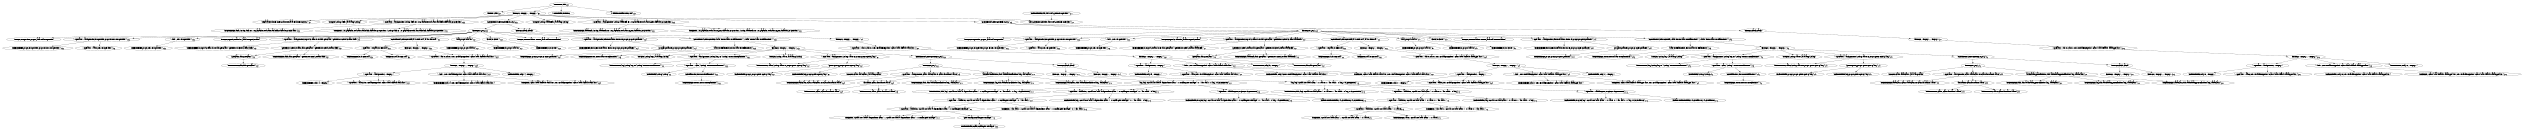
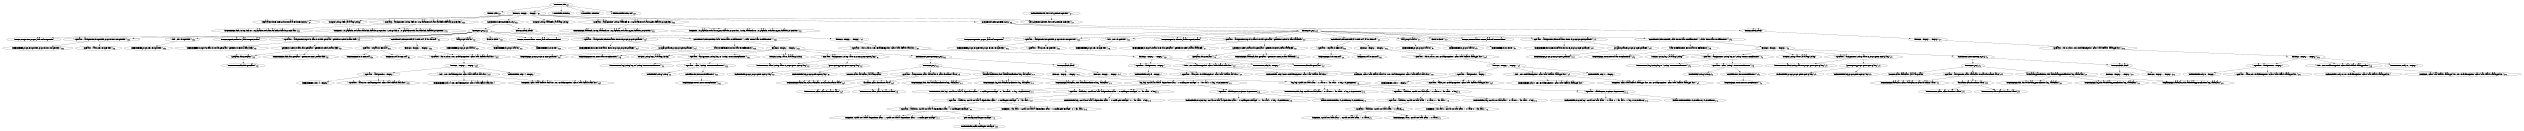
  digraph {
    n1 [label=<(METHOD,init)<SUB>250</SUB>>]
    n2 [label=<(PARAM,this)<SUB>250</SUB>>]
    n3 [label=<(BLOCK,&lt;empty&gt;,&lt;empty&gt;)<SUB>250</SUB>>]
    n4 [label=<(MODIFIER,PUBLIC)>]
+   n5 [label=<(MODIFIER,VIRTUAL)>]
    n6 [label=<(METHOD_RETURN,void)<SUB>250</SUB>>]
    n7 [label=<(setJavaVersionProperty,this.setJavaVersionProperty())<SUB>251</SUB>>]
    n8 [label=<(LOCAL,String defs: java.lang.String)>]
    n9 [label=<(&lt;operator&gt;.assignment,String defs = &quot;/org/apache/tools/ant/taskdefs/defaults.properties&quot;)<SUB>253</SUB>>]
    n10 [label=<(CONTROL_STRUCTURE,try,try)<SUB>255</SUB>>]
    n11 [label=<(LOCAL,String dataDefs: java.lang.String)>]
    n12 [label=<(&lt;operator&gt;.assignment,String dataDefs = &quot;/org/apache/tools/ant/types/defaults.properties&quot;)<SUB>283</SUB>>]
    n13 [label=<(CONTROL_STRUCTURE,try,try)<SUB>285</SUB>>]
    n14 [label=<(setSystemProperties,this.setSystemProperties())<SUB>311</SUB>>]
    n15 [label=<(IDENTIFIER,defs,String defs = &quot;/org/apache/tools/ant/taskdefs/defaults.properties&quot;)<SUB>253</SUB>>]
    n16 [label=<(LITERAL,&quot;/org/apache/tools/ant/taskdefs/defaults.properties&quot;,String defs = &quot;/org/apache/tools/ant/taskdefs/defaults.properties&quot;)<SUB>253</SUB>>]
    n17 [label=<(BLOCK,try,try)<SUB>255</SUB>>]
    n18 [label=<(BLOCK,catch,catch)>]
    n19 [label=<(IDENTIFIER,dataDefs,String dataDefs = &quot;/org/apache/tools/ant/types/defaults.properties&quot;)<SUB>283</SUB>>]
    n20 [label=<(LITERAL,&quot;/org/apache/tools/ant/types/defaults.properties&quot;,String dataDefs = &quot;/org/apache/tools/ant/types/defaults.properties&quot;)<SUB>283</SUB>>]
    n21 [label=<(BLOCK,try,try)<SUB>285</SUB>>]
    n22 [label=<(BLOCK,catch,catch)>]
    n23 [label=<(LOCAL,Properties props: java.util.Properties)>]
    n24 [label=<(&lt;operator&gt;.assignment,Properties props = new Properties())<SUB>256</SUB>>]
    n25 [label=<(&lt;init&gt;,new Properties())<SUB>256</SUB>>]
    n26 [label=<(LOCAL,InputStream in: java.io.InputStream)>]
    n27 [label=<(&lt;operator&gt;.assignment,InputStream in = this.getClass().getResourceAsStream(defs))<SUB>257</SUB>>]
    n28 [label=<(CONTROL_STRUCTURE,if (in == null),if (in == null))<SUB>258</SUB>>]
    n29 [label=<(load,props.load(in))<SUB>261</SUB>>]
    n30 [label=<(close,in.close())<SUB>262</SUB>>]
    n31 [label=<(LOCAL,Enumeration enum: java.util.Enumeration)>]
    n32 [label=<(&lt;operator&gt;.assignment,Enumeration enum = props.propertyNames())<SUB>264</SUB>>]
    n33 [label=<(CONTROL_STRUCTURE,while (enum.hasMoreElements()),while (enum.hasMoreElements()))<SUB>265</SUB>>]
    n34 [label=<(BLOCK,&lt;empty&gt;,&lt;empty&gt;)<SUB>279</SUB>>]
    n35 [label=<(IDENTIFIER,props,Properties props = new Properties())<SUB>256</SUB>>]
    n36 [label=<(&lt;operator&gt;.alloc,new Properties())<SUB>256</SUB>>]
    n37 [label=<(IDENTIFIER,props,new Properties())<SUB>256</SUB>>]
    n38 [label=<(IDENTIFIER,in,InputStream in = this.getClass().getResourceAsStream(defs))<SUB>257</SUB>>]
    n39 [label=<(getResourceAsStream,this.getClass().getResourceAsStream(defs))<SUB>257</SUB>>]
    n40 [label=<(&lt;operator&gt;.equals,in == null)<SUB>258</SUB>>]
    n41 [label=<(BLOCK,&lt;empty&gt;,&lt;empty&gt;)<SUB>258</SUB>>]
    n42 [label=<(IDENTIFIER,props,props.load(in))<SUB>261</SUB>>]
    n43 [label=<(IDENTIFIER,in,props.load(in))<SUB>261</SUB>>]
    n44 [label=<(IDENTIFIER,in,in.close())<SUB>262</SUB>>]
    n45 [label=<(IDENTIFIER,enum,Enumeration enum = props.propertyNames())<SUB>264</SUB>>]
    n46 [label=<(propertyNames,props.propertyNames())<SUB>264</SUB>>]
    n47 [label=<(hasMoreElements,enum.hasMoreElements())<SUB>265</SUB>>]
    n48 [label=<(BLOCK,&lt;empty&gt;,&lt;empty&gt;)<SUB>265</SUB>>]
    n49 [label=<(getClass,this.getClass())<SUB>257</SUB>>]
    n50 [label=<(IDENTIFIER,defs,this.getClass().getResourceAsStream(defs))<SUB>257</SUB>>]
    n51 [label=<(IDENTIFIER,this,this.getClass())<SUB>257</SUB>>]
    n52 [label=<(IDENTIFIER,in,in == null)<SUB>258</SUB>>]
    n53 [label=<(LITERAL,null,in == null)<SUB>258</SUB>>]
    n54 [label=<(&lt;operator&gt;.throw,throw new BuildException(&quot;Can't load default task list&quot;);)<SUB>259</SUB>>]
    n55 [label=<(BLOCK,&lt;empty&gt;,&lt;empty&gt;)<SUB>259</SUB>>]
    n56 [label=<(&lt;operator&gt;.assignment,&lt;empty&gt;)>]
    n57 [label=<(&lt;init&gt;,new BuildException(&quot;Can't load default task list&quot;))<SUB>259</SUB>>]
    n58 [label=<(IDENTIFIER,$obj14,&lt;empty&gt;)>]
    n59 [label=<(IDENTIFIER,$obj14,&lt;empty&gt;)>]
    n60 [label=<(&lt;operator&gt;.alloc,new BuildException(&quot;Can't load default task list&quot;))<SUB>259</SUB>>]
    n61 [label=<(IDENTIFIER,$obj14,new BuildException(&quot;Can't load default task list&quot;))>]
    n62 [label=<(LITERAL,&quot;Can't load default task list&quot;,new BuildException(&quot;Can't load default task list&quot;))<SUB>259</SUB>>]
    n63 [label=<(IDENTIFIER,props,props.propertyNames())<SUB>264</SUB>>]
    n64 [label=<(IDENTIFIER,enum,enum.hasMoreElements())<SUB>265</SUB>>]
    n65 [label=<(LOCAL,String key: java.lang.String)>]
    n66 [label=<(&lt;operator&gt;.assignment,String key = (String) enum.nextElement())<SUB>266</SUB>>]
    n67 [label=<(LOCAL,String value: java.lang.String)>]
    n68 [label=<(&lt;operator&gt;.assignment,String value = props.getProperty(key))<SUB>267</SUB>>]
    n69 [label=<(CONTROL_STRUCTURE,try,try)<SUB>268</SUB>>]
    n70 [label=<(IDENTIFIER,key,String key = (String) enum.nextElement())<SUB>266</SUB>>]
    n71 [label=<(&lt;operator&gt;.cast,(String) enum.nextElement())<SUB>266</SUB>>]
    n72 [label=<(IDENTIFIER,value,String value = props.getProperty(key))<SUB>267</SUB>>]
    n73 [label=<(getProperty,props.getProperty(key))<SUB>267</SUB>>]
    n74 [label=<(BLOCK,try,try)<SUB>268</SUB>>]
    n75 [label=<(BLOCK,catch,catch)>]
    n76 [label=<(TYPE_REF,String,String)<SUB>266</SUB>>]
    n77 [label=<(nextElement,enum.nextElement())<SUB>266</SUB>>]
    n78 [label=<(IDENTIFIER,enum,enum.nextElement())<SUB>266</SUB>>]
    n79 [label=<(IDENTIFIER,props,props.getProperty(key))<SUB>267</SUB>>]
    n80 [label=<(IDENTIFIER,key,props.getProperty(key))<SUB>267</SUB>>]
    n81 [label=<(LOCAL,Class taskClass: java.lang.Class)>]
    n82 [label=<(&lt;operator&gt;.assignment,Class taskClass = Class.forName(value))<SUB>269</SUB>>]
    n83 [label=<(addTaskDefinition,this.addTaskDefinition(key, taskClass))<SUB>270</SUB>>]
    n84 [label=<(BLOCK,&lt;empty&gt;,&lt;empty&gt;)<SUB>271</SUB>>]
    n85 [label=<(BLOCK,&lt;empty&gt;,&lt;empty&gt;)<SUB>274</SUB>>]
    n86 [label=<(IDENTIFIER,taskClass,Class taskClass = Class.forName(value))<SUB>269</SUB>>]
    n87 [label=<(forName,Class.forName(value))<SUB>269</SUB>>]
    n88 [label=<(IDENTIFIER,this,this.addTaskDefinition(key, taskClass))<SUB>270</SUB>>]
    n89 [label=<(IDENTIFIER,key,this.addTaskDefinition(key, taskClass))<SUB>270</SUB>>]
    n90 [label=<(IDENTIFIER,taskClass,this.addTaskDefinition(key, taskClass))<SUB>270</SUB>>]
    n91 [label=<(IDENTIFIER,Class,Class.forName(value))<SUB>269</SUB>>]
    n92 [label=<(IDENTIFIER,value,Class.forName(value))<SUB>269</SUB>>]
    n93 [label=<(log,log(&quot;Could not load a dependent class (&quot; + ncdfe.getMessage() + &quot;) for task &quot; + key, MSG_DEBUG))<SUB>272</SUB>>]
    n94 [label=<(log,log(&quot;Could not load class (&quot; + value + &quot;) for task &quot; + key, MSG_DEBUG))<SUB>275</SUB>>]
    n95 [label=<(IDENTIFIER,this,log(&quot;Could not load a dependent class (&quot; + ncdfe.getMessage() + &quot;) for task &quot; + key, MSG_DEBUG))<SUB>272</SUB>>]
    n96 [label=<(&lt;operator&gt;.addition,&quot;Could not load a dependent class (&quot; + ncdfe.getMessage() + &quot;) for task &quot; + key)<SUB>272</SUB>>]
    n97 [label=<(&lt;operator&gt;.fieldAccess,Project.MSG_DEBUG)<SUB>273</SUB>>]
    n98 [label=<(&lt;operator&gt;.addition,&quot;Could not load a dependent class (&quot; + ncdfe.getMessage() + &quot;) for task &quot;)<SUB>272</SUB>>]
    n99 [label=<(IDENTIFIER,key,&quot;Could not load a dependent class (&quot; + ncdfe.getMessage() + &quot;) for task &quot; + key)<SUB>273</SUB>>]
    n100 [label=<(IDENTIFIER,Project,log(&quot;Could not load a dependent class (&quot; + ncdfe.getMessage() + &quot;) for task &quot; + key, MSG_DEBUG))<SUB>273</SUB>>]
    n101 [label=<(FIELD_IDENTIFIER,MSG_DEBUG,MSG_DEBUG)<SUB>273</SUB>>]
    n102 [label=<(&lt;operator&gt;.addition,&quot;Could not load a dependent class (&quot; + ncdfe.getMessage())<SUB>272</SUB>>]
    n103 [label=<(LITERAL,&quot;) for task &quot;,&quot;Could not load a dependent class (&quot; + ncdfe.getMessage() + &quot;) for task &quot;)<SUB>273</SUB>>]
    n104 [label=<(LITERAL,&quot;Could not load a dependent class (&quot;,&quot;Could not load a dependent class (&quot; + ncdfe.getMessage())<SUB>272</SUB>>]
    n105 [label=<(getMessage,ncdfe.getMessage())<SUB>273</SUB>>]
    n106 [label=<(IDENTIFIER,ncdfe,ncdfe.getMessage())<SUB>253</SUB>>]
    n107 [label=<(IDENTIFIER,this,log(&quot;Could not load class (&quot; + value + &quot;) for task &quot; + key, MSG_DEBUG))<SUB>275</SUB>>]
    n108 [label=<(&lt;operator&gt;.addition,&quot;Could not load class (&quot; + value + &quot;) for task &quot; + key)<SUB>275</SUB>>]
    n109 [label=<(&lt;operator&gt;.fieldAccess,Project.MSG_DEBUG)<SUB>276</SUB>>]
    n110 [label=<(&lt;operator&gt;.addition,&quot;Could not load class (&quot; + value + &quot;) for task &quot;)<SUB>275</SUB>>]
    n111 [label=<(IDENTIFIER,key,&quot;Could not load class (&quot; + value + &quot;) for task &quot; + key)<SUB>276</SUB>>]
    n112 [label=<(IDENTIFIER,Project,log(&quot;Could not load class (&quot; + value + &quot;) for task &quot; + key, MSG_DEBUG))<SUB>276</SUB>>]
    n113 [label=<(FIELD_IDENTIFIER,MSG_DEBUG,MSG_DEBUG)<SUB>276</SUB>>]
    n114 [label=<(&lt;operator&gt;.addition,&quot;Could not load class (&quot; + value)<SUB>275</SUB>>]
    n115 [label=<(LITERAL,&quot;) for task &quot;,&quot;Could not load class (&quot; + value + &quot;) for task &quot;)<SUB>276</SUB>>]
    n116 [label=<(LITERAL,&quot;Could not load class (&quot;,&quot;Could not load class (&quot; + value)<SUB>275</SUB>>]
    n117 [label=<(IDENTIFIER,value,&quot;Could not load class (&quot; + value)<SUB>275</SUB>>]
    n118 [label=<(&lt;operator&gt;.throw,throw new BuildException(&quot;Can't load default task list&quot;);)<SUB>280</SUB>>]
    n119 [label=<(BLOCK,&lt;empty&gt;,&lt;empty&gt;)<SUB>280</SUB>>]
    n120 [label=<(&lt;operator&gt;.assignment,&lt;empty&gt;)>]
    n121 [label=<(&lt;init&gt;,new BuildException(&quot;Can't load default task list&quot;))<SUB>280</SUB>>]
    n122 [label=<(IDENTIFIER,$obj15,&lt;empty&gt;)>]
    n123 [label=<(IDENTIFIER,$obj15,&lt;empty&gt;)>]
    n124 [label=<(&lt;operator&gt;.alloc,new BuildException(&quot;Can't load default task list&quot;))<SUB>280</SUB>>]
    n125 [label=<(IDENTIFIER,$obj15,new BuildException(&quot;Can't load default task list&quot;))>]
    n126 [label=<(LITERAL,&quot;Can't load default task list&quot;,new BuildException(&quot;Can't load default task list&quot;))<SUB>280</SUB>>]
    n127 [label=<(LOCAL,Properties props: java.util.Properties)>]
    n128 [label=<(&lt;operator&gt;.assignment,Properties props = new Properties())<SUB>286</SUB>>]
    n129 [label=<(&lt;init&gt;,new Properties())<SUB>286</SUB>>]
    n130 [label=<(LOCAL,InputStream in: java.io.InputStream)>]
    n131 [label=<(&lt;operator&gt;.assignment,InputStream in = this.getClass().getResourceAsStream(dataDefs))<SUB>287</SUB>>]
    n132 [label=<(CONTROL_STRUCTURE,if (in == null),if (in == null))<SUB>288</SUB>>]
    n133 [label=<(load,props.load(in))<SUB>291</SUB>>]
    n134 [label=<(close,in.close())<SUB>292</SUB>>]
    n135 [label=<(LOCAL,Enumeration enum: java.util.Enumeration)>]
    n136 [label=<(&lt;operator&gt;.assignment,Enumeration enum = props.propertyNames())<SUB>294</SUB>>]
    n137 [label=<(CONTROL_STRUCTURE,while (enum.hasMoreElements()),while (enum.hasMoreElements()))<SUB>295</SUB>>]
    n138 [label=<(BLOCK,&lt;empty&gt;,&lt;empty&gt;)<SUB>307</SUB>>]
    n139 [label=<(IDENTIFIER,props,Properties props = new Properties())<SUB>286</SUB>>]
    n140 [label=<(&lt;operator&gt;.alloc,new Properties())<SUB>286</SUB>>]
    n141 [label=<(IDENTIFIER,props,new Properties())<SUB>286</SUB>>]
    n142 [label=<(IDENTIFIER,in,InputStream in = this.getClass().getResourceAsStream(dataDefs))<SUB>287</SUB>>]
    n143 [label=<(getResourceAsStream,this.getClass().getResourceAsStream(dataDefs))<SUB>287</SUB>>]
    n144 [label=<(&lt;operator&gt;.equals,in == null)<SUB>288</SUB>>]
    n145 [label=<(BLOCK,&lt;empty&gt;,&lt;empty&gt;)<SUB>288</SUB>>]
    n146 [label=<(IDENTIFIER,props,props.load(in))<SUB>291</SUB>>]
    n147 [label=<(IDENTIFIER,in,props.load(in))<SUB>291</SUB>>]
    n148 [label=<(IDENTIFIER,in,in.close())<SUB>292</SUB>>]
    n149 [label=<(IDENTIFIER,enum,Enumeration enum = props.propertyNames())<SUB>294</SUB>>]
    n150 [label=<(propertyNames,props.propertyNames())<SUB>294</SUB>>]
    n151 [label=<(hasMoreElements,enum.hasMoreElements())<SUB>295</SUB>>]
    n152 [label=<(BLOCK,&lt;empty&gt;,&lt;empty&gt;)<SUB>295</SUB>>]
    n153 [label=<(getClass,this.getClass())<SUB>287</SUB>>]
    n154 [label=<(IDENTIFIER,dataDefs,this.getClass().getResourceAsStream(dataDefs))<SUB>287</SUB>>]
    n155 [label=<(IDENTIFIER,this,this.getClass())<SUB>287</SUB>>]
    n156 [label=<(IDENTIFIER,in,in == null)<SUB>288</SUB>>]
    n157 [label=<(LITERAL,null,in == null)<SUB>288</SUB>>]
    n158 [label=<(&lt;operator&gt;.throw,throw new BuildException(&quot;Can't load default datatype list&quot;);)<SUB>289</SUB>>]
    n159 [label=<(BLOCK,&lt;empty&gt;,&lt;empty&gt;)<SUB>289</SUB>>]
    n160 [label=<(&lt;operator&gt;.assignment,&lt;empty&gt;)>]
    n161 [label=<(&lt;init&gt;,new BuildException(&quot;Can't load default datatype list&quot;))<SUB>289</SUB>>]
    n162 [label=<(IDENTIFIER,$obj17,&lt;empty&gt;)>]
    n163 [label=<(IDENTIFIER,$obj17,&lt;empty&gt;)>]
    n164 [label=<(&lt;operator&gt;.alloc,new BuildException(&quot;Can't load default datatype list&quot;))<SUB>289</SUB>>]
    n165 [label=<(IDENTIFIER,$obj17,new BuildException(&quot;Can't load default datatype list&quot;))>]
    n166 [label=<(LITERAL,&quot;Can't load default datatype list&quot;,new BuildException(&quot;Can't load default datatype list&quot;))<SUB>289</SUB>>]
    n167 [label=<(IDENTIFIER,props,props.propertyNames())<SUB>294</SUB>>]
    n168 [label=<(IDENTIFIER,enum,enum.hasMoreElements())<SUB>295</SUB>>]
    n169 [label=<(LOCAL,String key: java.lang.String)>]
    n170 [label=<(&lt;operator&gt;.assignment,String key = (String) enum.nextElement())<SUB>296</SUB>>]
    n171 [label=<(LOCAL,String value: java.lang.String)>]
    n172 [label=<(&lt;operator&gt;.assignment,String value = props.getProperty(key))<SUB>297</SUB>>]
    n173 [label=<(CONTROL_STRUCTURE,try,try)<SUB>298</SUB>>]
    n174 [label=<(IDENTIFIER,key,String key = (String) enum.nextElement())<SUB>296</SUB>>]
    n175 [label=<(&lt;operator&gt;.cast,(String) enum.nextElement())<SUB>296</SUB>>]
    n176 [label=<(IDENTIFIER,value,String value = props.getProperty(key))<SUB>297</SUB>>]
    n177 [label=<(getProperty,props.getProperty(key))<SUB>297</SUB>>]
    n178 [label=<(BLOCK,try,try)<SUB>298</SUB>>]
    n179 [label=<(BLOCK,catch,catch)>]
    n180 [label=<(TYPE_REF,String,String)<SUB>296</SUB>>]
    n181 [label=<(nextElement,enum.nextElement())<SUB>296</SUB>>]
    n182 [label=<(IDENTIFIER,enum,enum.nextElement())<SUB>296</SUB>>]
    n183 [label=<(IDENTIFIER,props,props.getProperty(key))<SUB>297</SUB>>]
    n184 [label=<(IDENTIFIER,key,props.getProperty(key))<SUB>297</SUB>>]
    n185 [label=<(LOCAL,Class dataClass: java.lang.Class)>]
    n186 [label=<(&lt;operator&gt;.assignment,Class dataClass = Class.forName(value))<SUB>299</SUB>>]
    n187 [label=<(addDataTypeDefinition,this.addDataTypeDefinition(key, dataClass))<SUB>300</SUB>>]
    n188 [label=<(BLOCK,&lt;empty&gt;,&lt;empty&gt;)<SUB>301</SUB>>]
    n189 [label=<(BLOCK,&lt;empty&gt;,&lt;empty&gt;)<SUB>303</SUB>>]
    n190 [label=<(IDENTIFIER,dataClass,Class dataClass = Class.forName(value))<SUB>299</SUB>>]
    n191 [label=<(forName,Class.forName(value))<SUB>299</SUB>>]
    n192 [label=<(IDENTIFIER,this,this.addDataTypeDefinition(key, dataClass))<SUB>300</SUB>>]
    n193 [label=<(IDENTIFIER,key,this.addDataTypeDefinition(key, dataClass))<SUB>400</SUB>>]
    n194 [label=<(IDENTIFIER,dataClass,this.addDataTypeDefinition(key, dataClass))<SUB>300</SUB>>]
    n195 [label=<(IDENTIFIER,Class,Class.forName(value))<SUB>299</SUB>>]
    n196 [label=<(IDENTIFIER,value,Class.forName(value))<SUB>299</SUB>>]
    n197 [label=<(&lt;operator&gt;.throw,throw new BuildException(&quot;Can't load default datatype list&quot;);)<SUB>308</SUB>>]
    n198 [label=<(BLOCK,&lt;empty&gt;,&lt;empty&gt;)<SUB>308</SUB>>]
    n199 [label=<(&lt;operator&gt;.assignment,&lt;empty&gt;)>]
    n200 [label=<(&lt;init&gt;,new BuildException(&quot;Can't load default datatype list&quot;))<SUB>308</SUB>>]
    n201 [label=<(IDENTIFIER,$obj18,&lt;empty&gt;)>]
    n202 [label=<(IDENTIFIER,$obj18,&lt;empty&gt;)>]
    n203 [label=<(&lt;operator&gt;.alloc,new BuildException(&quot;Can't load default datatype list&quot;))<SUB>308</SUB>>]
    n204 [label=<(IDENTIFIER,$obj18,new BuildException(&quot;Can't load default datatype list&quot;))>]
    n205 [label=<(LITERAL,&quot;Can't load default datatype list&quot;,new BuildException(&quot;Can't load default datatype list&quot;))<SUB>308</SUB>>]
    n206 [label=<(IDENTIFIER,this,this.setSystemProperties())<SUB>311</SUB>>]
    n1 -> n2
    n1 -> n3
    n1 -> n4
+   n1 -> n5
    n1 -> n6
    n3 -> n7
    n3 -> n8
    n3 -> n9
    n3 -> n10
    n3 -> n11
    n3 -> n12
    n3 -> n13
    n3 -> n14
    n9 -> n15
    n9 -> n16
    n10 -> n17
    n10 -> n18
    n12 -> n19
    n12 -> n20
    n13 -> n21
    n13 -> n22
    n17 -> n23
    n17 -> n24
    n17 -> n25
    n17 -> n26
    n17 -> n27
    n17 -> n28
    n17 -> n29
    n17 -> n30
    n17 -> n31
    n17 -> n32
    n17 -> n33
    n18 -> n34
    n21 -> n127
    n21 -> n128
    n21 -> n129
    n21 -> n130
    n21 -> n131
    n21 -> n132
    n21 -> n133
    n21 -> n134
    n21 -> n135
    n21 -> n136
    n21 -> n137
    n22 -> n138
    n24 -> n35
    n24 -> n36
    n25 -> n37
    n27 -> n38
    n27 -> n39
    n28 -> n40
    n28 -> n41
    n29 -> n42
    n29 -> n43
    n30 -> n44
    n32 -> n45
    n32 -> n46
    n33 -> n47
    n33 -> n48
    n34 -> n118
    n39 -> n49
    n39 -> n50
    n40 -> n52
    n40 -> n53
    n41 -> n54
    n46 -> n63
    n47 -> n64
    n48 -> n65
    n48 -> n66
    n48 -> n67
    n48 -> n68
    n48 -> n69
    n49 -> n51
    n54 -> n55
    n55 -> n56
    n55 -> n57
    n55 -> n58
    n56 -> n59
    n56 -> n60
    n57 -> n61
    n57 -> n62
    n66 -> n70
    n66 -> n71
    n68 -> n72
    n68 -> n73
    n69 -> n74
    n69 -> n75
    n71 -> n76
    n71 -> n77
    n73 -> n79
    n73 -> n80
    n74 -> n81
    n74 -> n82
    n74 -> n83
    n75 -> n84
    n75 -> n85
    n77 -> n78
    n82 -> n86
    n82 -> n87
    n83 -> n88
    n83 -> n89
    n83 -> n90
    n84 -> n93
    n85 -> n94
    n87 -> n91
    n87 -> n92
    n93 -> n95
    n93 -> n96
    n93 -> n97
    n94 -> n107
    n94 -> n108
    n94 -> n109
    n96 -> n98
    n96 -> n99
    n97 -> n100
    n97 -> n101
    n98 -> n102
    n98 -> n103
    n102 -> n104
    n102 -> n105
    n105 -> n106
    n108 -> n110
    n108 -> n111
    n109 -> n112
    n109 -> n113
    n110 -> n114
    n110 -> n115
    n114 -> n116
    n114 -> n117
    n118 -> n119
    n119 -> n120
    n119 -> n121
    n119 -> n122
    n120 -> n123
    n120 -> n124
    n121 -> n125
    n121 -> n126
    n128 -> n139
    n128 -> n140
    n129 -> n141
    n131 -> n142
    n131 -> n143
    n132 -> n144
    n132 -> n145
    n133 -> n146
    n133 -> n147
    n134 -> n148
    n136 -> n149
    n136 -> n150
    n137 -> n151
    n137 -> n152
    n138 -> n197
    n143 -> n153
    n143 -> n154
    n144 -> n156
    n144 -> n157
    n145 -> n158
    n150 -> n167
    n151 -> n168
    n152 -> n169
    n152 -> n170
    n152 -> n171
    n152 -> n172
    n152 -> n173
    n153 -> n155
    n158 -> n159
    n159 -> n160
    n159 -> n161
    n159 -> n162
    n160 -> n163
    n160 -> n164
    n161 -> n165
    n161 -> n166
    n170 -> n174
    n170 -> n175
    n172 -> n176
    n172 -> n177
    n173 -> n178
    n173 -> n179
    n175 -> n180
    n175 -> n181
    n177 -> n183
    n177 -> n184
    n178 -> n185
    n178 -> n186
    n178 -> n187
    n179 -> n188
    n179 -> n189
    n181 -> n182
    n186 -> n190
    n186 -> n191
    n187 -> n192
    n187 -> n193
    n187 -> n194
    n191 -> n195
    n191 -> n196
    n197 -> n198
    n198 -> n199
    n198 -> n200
    n198 -> n201
    n199 -> n202
    n199 -> n203
    n200 -> n204
    n200 -> n205
    n206 -> n14
  }
